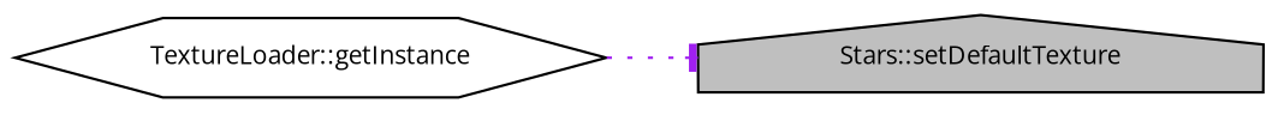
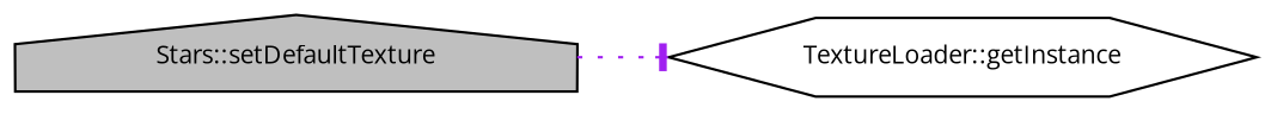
  digraph {
    rankdir=LR
    fontname="Open Sans"
    node [color=black fontname="Open Sans" fontsize=10 style=filled]
    n1 [fillcolor=grey75 fontcolor=black height=0.2 label="Stars::setDefaultTexture" shape=house width=0.4]
    n2 [fillcolor=white height=0.2 label="TextureLoader::getInstance" shape=hexagon width=0.4]
-   n2 -> n1 [color=purple fontname="Open Sans" fontsize=10 labelfontname=Helvetica labelfontsize=10 style=dotted arrowhead=tee]
+   n1 -> n2 [color=purple fontname="Open Sans" fontsize=10 labelfontname=Helvetica labelfontsize=10 style=dotted arrowhead=tee]
  }
